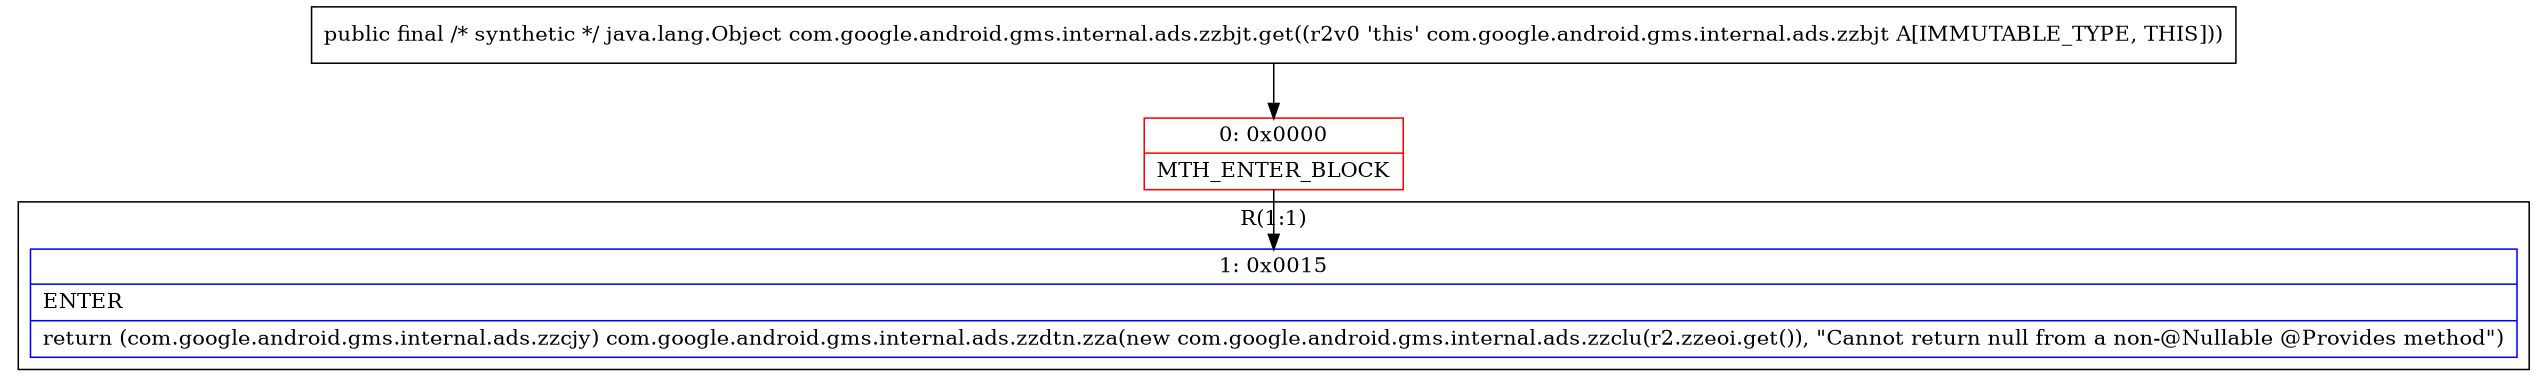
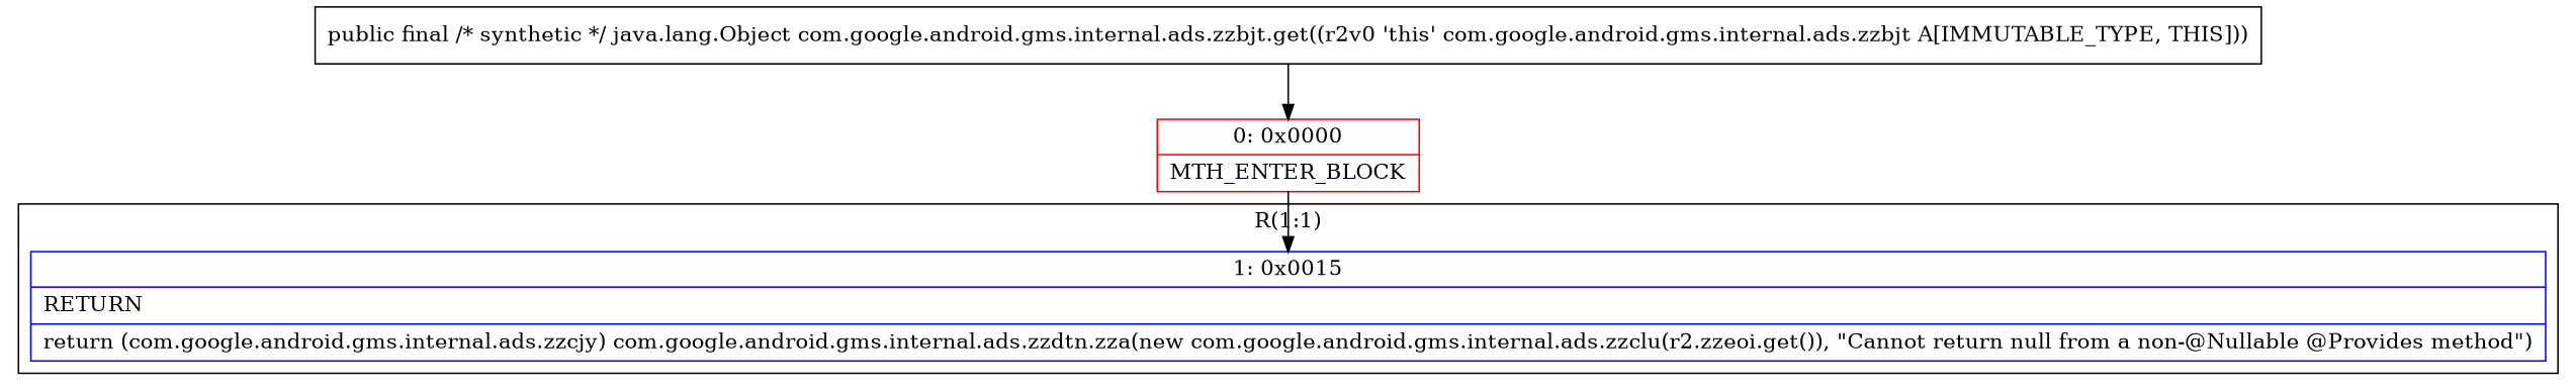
  digraph {
    node [shape=record]
-   n1 [color=blue label="{1\:\ 0x0015|ENTER\l|return (com.google.android.gms.internal.ads.zzcjy) com.google.android.gms.internal.ads.zzdtn.zza(new com.google.android.gms.internal.ads.zzclu(r2.zzeoi.get()), \"Cannot return null from a non\-@Nullable @Provides method\")\l}"]
+   n1 [color=blue label="{1\:\ 0x0015|RETURN\l|return (com.google.android.gms.internal.ads.zzcjy) com.google.android.gms.internal.ads.zzdtn.zza(new com.google.android.gms.internal.ads.zzclu(r2.zzeoi.get()), \"Cannot return null from a non\-@Nullable @Provides method\")\l}"]
    n2 [color=red label="{0\:\ 0x0000|MTH_ENTER_BLOCK\l}"]
    n3 [label="{public final \/* synthetic *\/ java.lang.Object com.google.android.gms.internal.ads.zzbjt.get((r2v0 'this' com.google.android.gms.internal.ads.zzbjt A[IMMUTABLE_TYPE, THIS])) }"]
    subgraph cluster_1 {
      label="R(1:1)"
      n1
    }
    n2 -> n1
    n3 -> n2
  }
